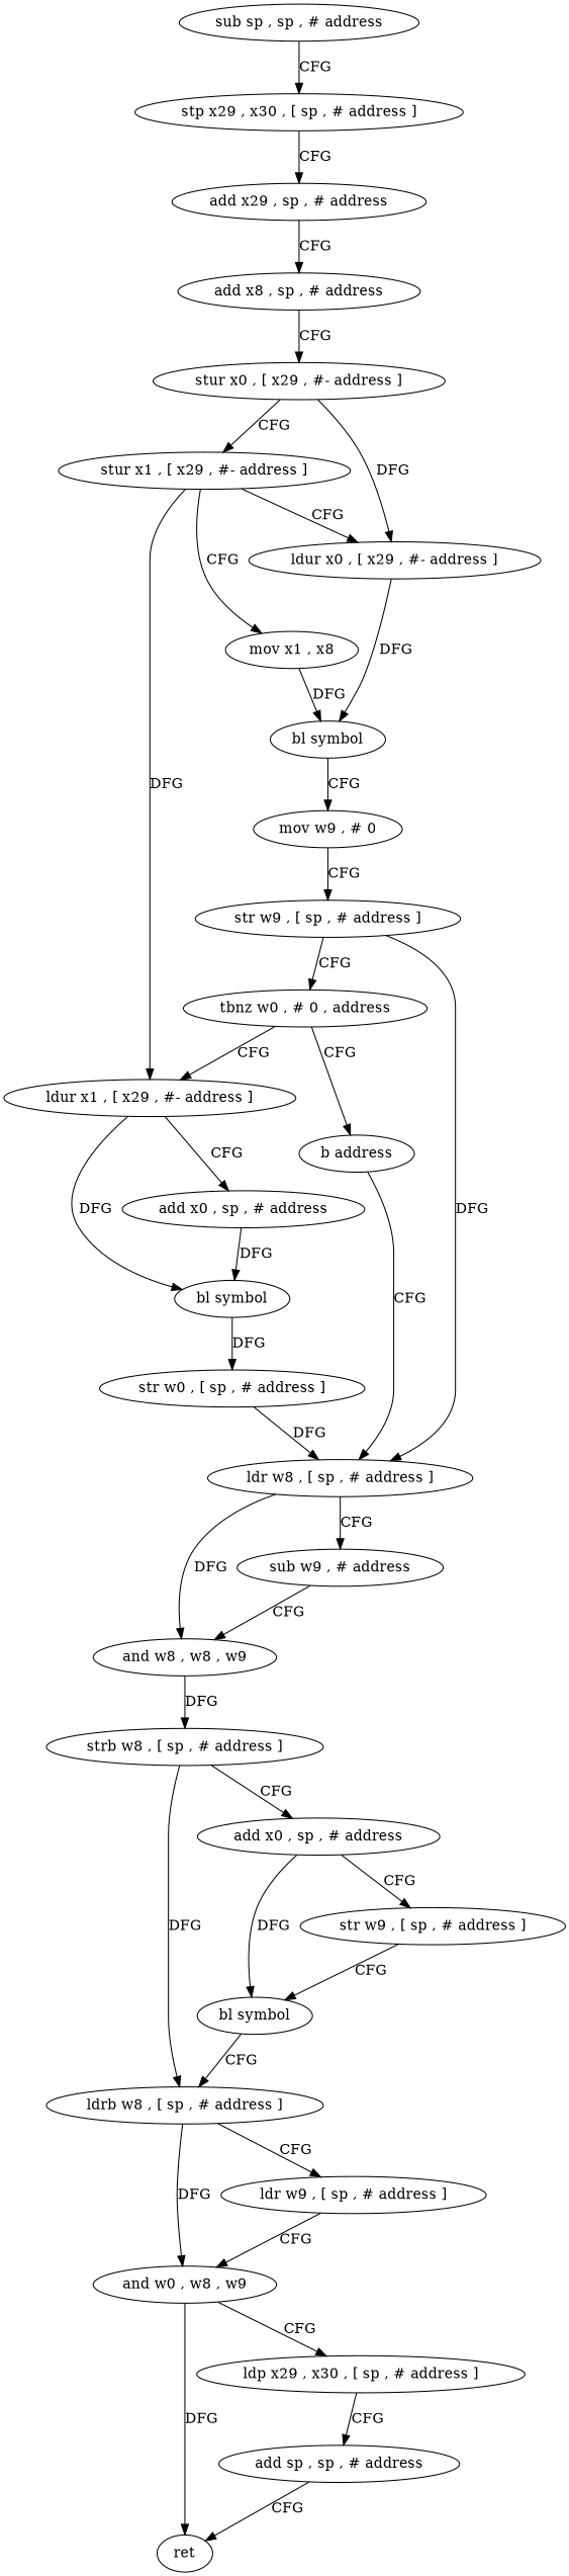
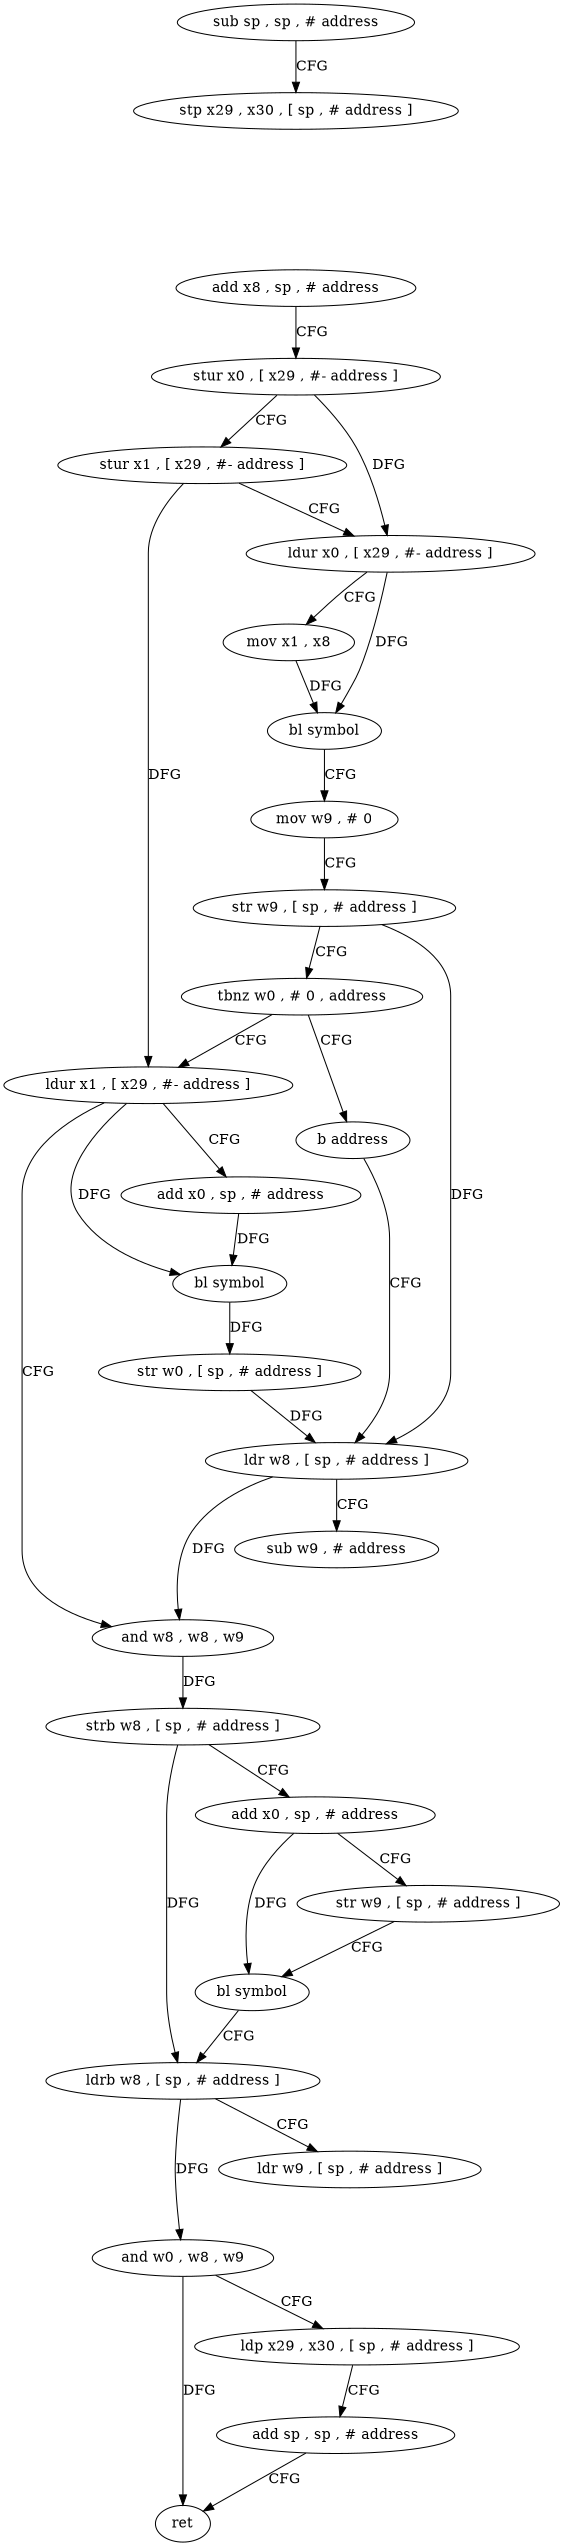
  digraph {
    n1 [label="sub sp , sp , # address"]
    n2 [label="stp x29 , x30 , [ sp , # address ]"]
-   n3 [label="add x29 , sp , # address"]
    n4 [label="add x8 , sp , # address"]
    n5 [label="stur x0 , [ x29 , #- address ]"]
    n6 [label="stur x1 , [ x29 , #- address ]"]
    n7 [label="ldur x0 , [ x29 , #- address ]"]
    n8 [label="ldur x1 , [ x29 , #- address ]"]
    n9 [label="mov x1 , x8"]
    n10 [label="bl symbol"]
    n11 [label="add x0 , sp , # address"]
    n12 [label="bl symbol"]
    n13 [label="mov w9 , # 0"]
    n14 [label="str w9 , [ sp , # address ]"]
    n15 [label="tbnz w0 , # 0 , address"]
    n16 [label="ldr w8 , [ sp , # address ]"]
    n17 [label="b address"]
    n18 [label="sub w9 , # address"]
    n19 [label="and w8 , w8 , w9"]
    n20 [label="str w0 , [ sp , # address ]"]
    n21 [label="strb w8 , [ sp , # address ]"]
    n22 [label="add x0 , sp , # address"]
    n23 [label="ldrb w8 , [ sp , # address ]"]
    n24 [label="str w9 , [ sp , # address ]"]
    n25 [label="bl symbol"]
    n26 [label="ldr w9 , [ sp , # address ]"]
    n27 [label="and w0 , w8 , w9"]
    n28 [label="ldp x29 , x30 , [ sp , # address ]"]
    n29 [label=ret]
    n30 [label="add sp , sp , # address"]
    n1 -> n2 [label=CFG]
-   n2 -> n3 [label=CFG]
-   n3 -> n4 [label=CFG]
    n4 -> n5 [label=CFG]
    n5 -> n6 [label=CFG]
    n5 -> n7 [label=DFG]
    n6 -> n7 [label=CFG]
    n6 -> n8 [label=DFG]
-   n6 -> n9 [label=CFG]
+   n7 -> n9 [label=CFG]
    n7 -> n10 [label=DFG]
    n8 -> n11 [label=CFG]
    n8 -> n12 [label=DFG]
    n9 -> n10 [label=DFG]
    n10 -> n13 [label=CFG]
    n11 -> n12 [label=DFG]
    n12 -> n20 [label=DFG]
    n13 -> n14 [label=CFG]
    n14 -> n15 [label=CFG]
    n14 -> n16 [label=DFG]
    n15 -> n8 [label=CFG]
    n15 -> n17 [label=CFG]
    n16 -> n18 [label=CFG]
    n16 -> n19 [label=DFG]
    n17 -> n16 [label=CFG]
-   n18 -> n19 [label=CFG]
+   n8 -> n19 [label=CFG]
    n19 -> n21 [label=DFG]
    n20 -> n16 [label=DFG]
    n21 -> n22 [label=CFG]
    n21 -> n23 [label=DFG]
    n22 -> n24 [label=CFG]
    n22 -> n25 [label=DFG]
    n23 -> n26 [label=CFG]
    n23 -> n27 [label=DFG]
    n24 -> n25 [label=CFG]
    n25 -> n23 [label=CFG]
-   n26 -> n27 [label=CFG]
    n27 -> n28 [label=CFG]
    n27 -> n29 [label=DFG]
    n28 -> n30 [label=CFG]
    n30 -> n29 [label=CFG]
  }
